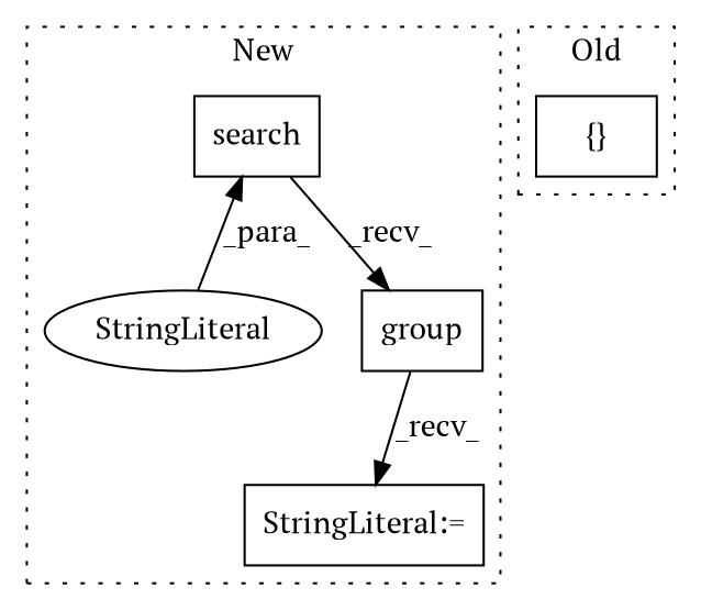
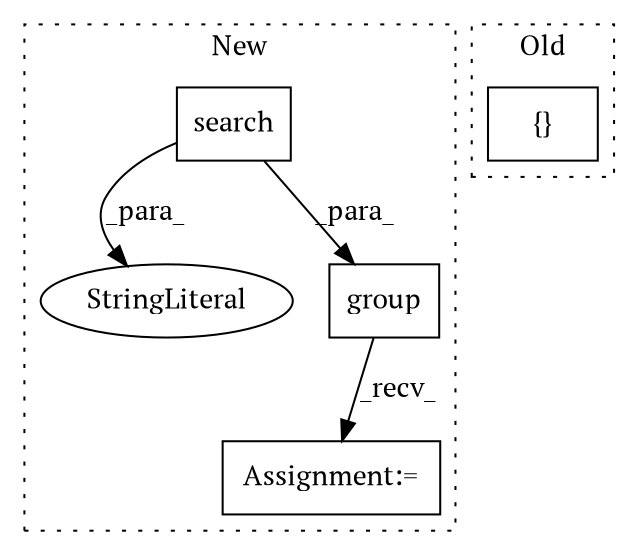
  digraph {
    fontname="PT Serif"
    node [a=32 fontname="PT Serif" shape=box]
    edge [fontname="PT Serif"]
    n1 [l="7,1" label=search s="780,857"]
    n2 [a=45 l=48 label=StringLiteral s=787 shape=ellipse]
-   n3 [a=7 l=1 label="StringLiteral:=" s=776]
+   n3 [a=7 l=1 label="Assignment:=" s=776]
    n4 [l="6,1" label=group s="859,866"]
    n5 [a=4 l="1,1" label="{}" s="1504,1518"]
    subgraph cluster_1 {
      label=New
      style=dotted
      n1
      n2
      n3
      n4
    }
    subgraph cluster_2 {
      label=Old
      style=dotted
      n5
    }
-   n1 -> n4 [label=_recv_]
-   n2 -> n1 [label=_para_]
+   n1 -> n4 [label=_para_]
+   n1 -> n2 [label=_para_]
    n4 -> n3 [label=_recv_]
  }
